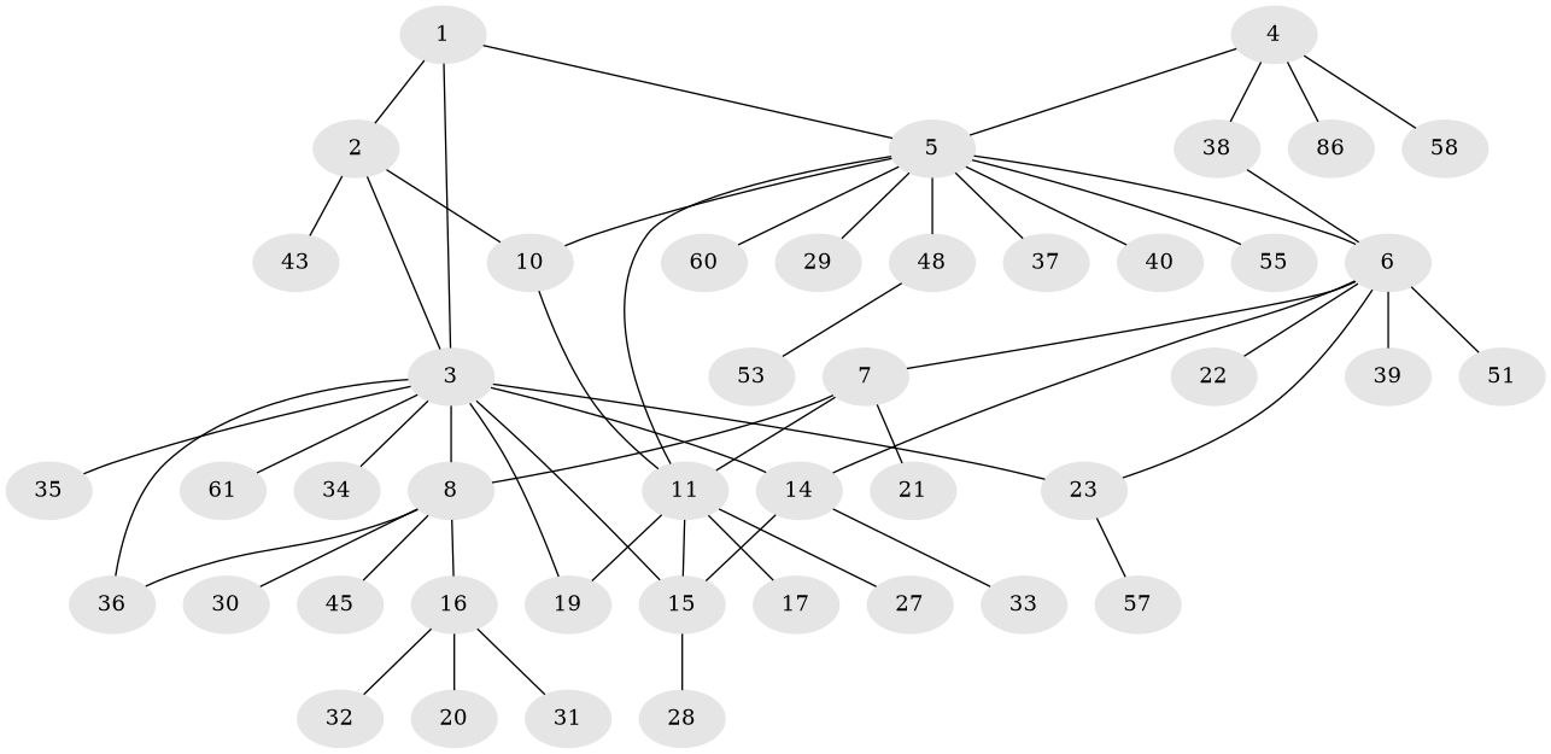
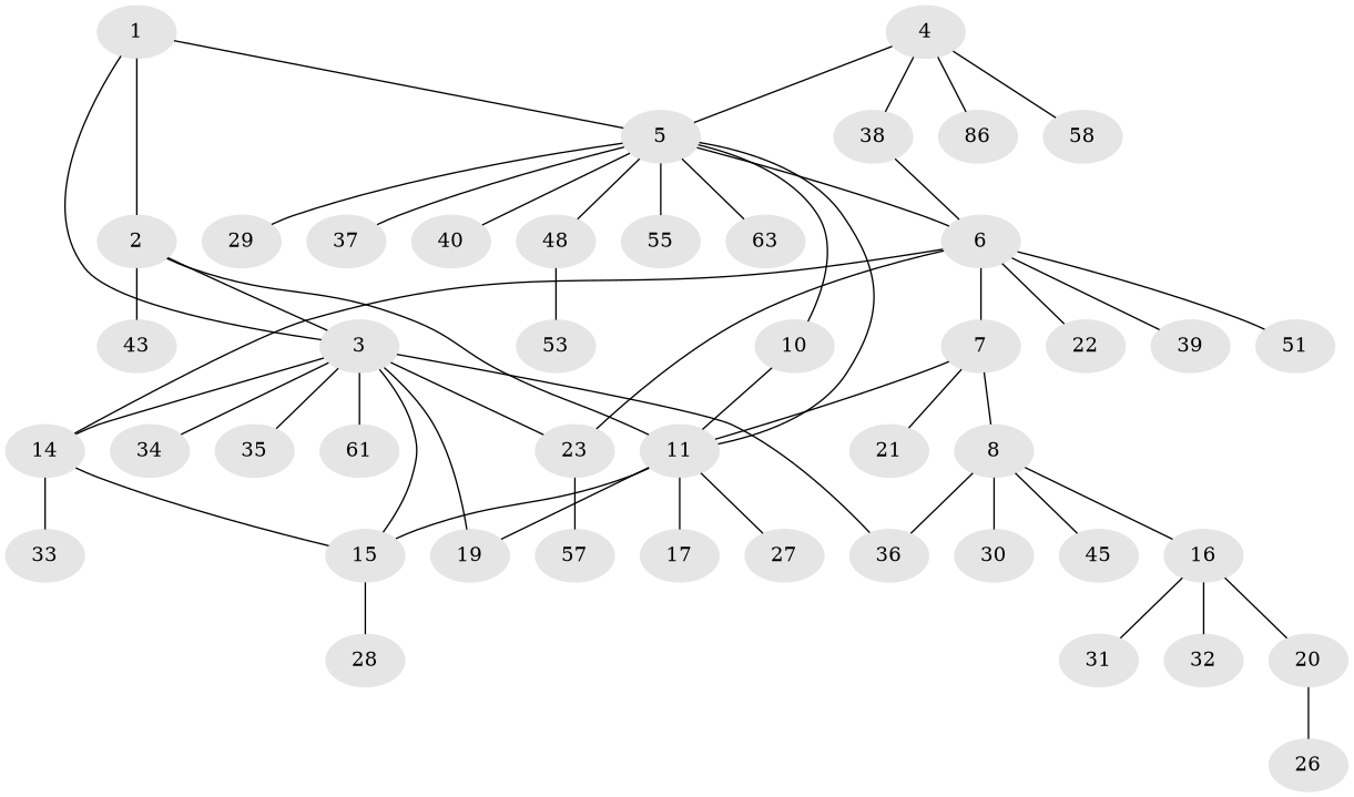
  graph {
    node [color=gray90 style=filled]
    1 [super="+18"]
    2 [super="+24"]
    3 [super="+13"]
    5 [super="+12"]
    11 [super="+47"]
    43
    8 [super="+51"]
    14 [super="+50"]
    15 [super="+49"]
    19
    23 [super="+54"]
    34
    35
    61
    36
    6 [super="+25"]
    10 [super="+42"]
    29
    37
    40
    48 [super="+56"]
    55
-   60
+   60 [label=63]
    17 [super="+44"]
    27
    16
    30
    45
    33
    28
    57
    4 [super="+41"]
    38
    n34 [label=86]
    58
    22
    7 [super="+9"]
    39
    n39 [label=51]
    53
    21
    20 [super="+52"]
    31
    32
+   26
    1 -- 2
    1 -- 3
    1 -- 5
    2 -- 3
-   2 -- 10 [weight=2]
+   2 -- 11 [weight=2]
    2 -- 43
-   3 -- 8 [weight=2]
    3 -- 14
    3 -- 15
    3 -- 19
    3 -- 23 [weight=2]
    3 -- 34
    3 -- 35
    3 -- 61
    3 -- 36
    5 -- 11
    5 -- 6
    5 -- 10
    5 -- 29
    5 -- 37
    5 -- 40
    5 -- 48
    5 -- 55
    5 -- 60
    11 -- 15
    11 -- 19
    11 -- 17
    11 -- 27
    8 -- 36
    8 -- 16
    8 -- 30
    8 -- 45
    14 -- 15
    14 -- 33
    15 -- 28
    23 -- 57
    6 -- 14
    6 -- 23
    6 -- 22
    6 -- 7
    6 -- 39
    6 -- n39
    10 -- 11
    48 -- 53
    16 -- 20
    16 -- 31
    16 -- 32
    4 -- 5
    4 -- 38
    4 -- n34
    4 -- 58
    38 -- 6
    7 -- 11
    7 -- 8 [weight=2]
    7 -- 21
+   20 -- 26
  }
